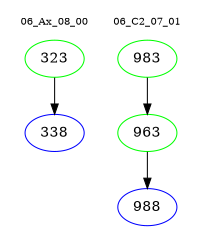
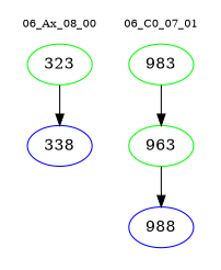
  digraph {
    node [color=green]
    edge [color=black]
    n1 [label=323]
    n2 [color=blue label=338]
    n3 [label=983]
    n4 [label=963]
    n5 [color=blue label=988]
    subgraph cluster_1 {
      color=white
      fontsize=10
      label="06_Ax_08_00"
      n1
      n2
    }
    subgraph cluster_2 {
      color=white
      fontsize=10
-     label="06_C2_07_01"
+     label="06_C0_07_01"
      n3
      n4
      n5
    }
    n1 -> n2
    n3 -> n4
    n4 -> n5
  }
